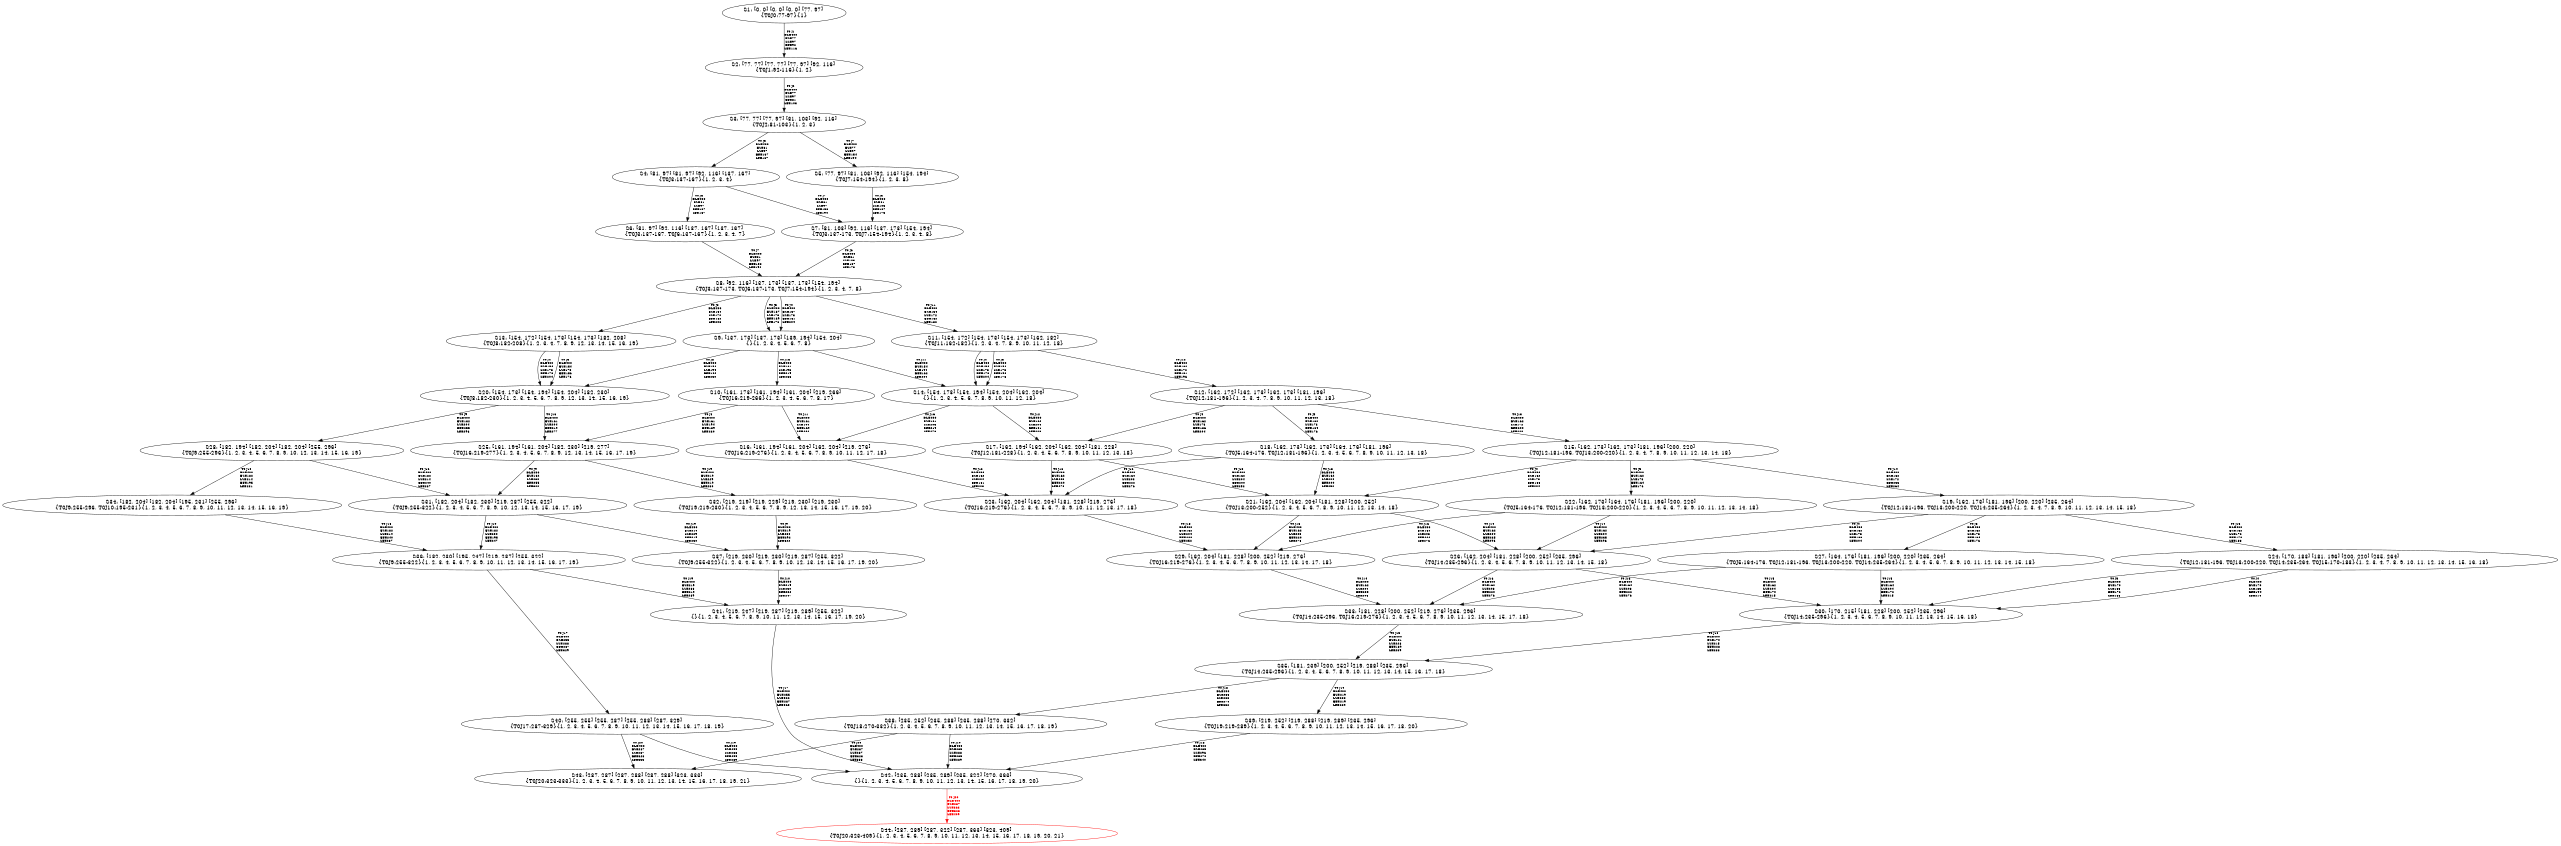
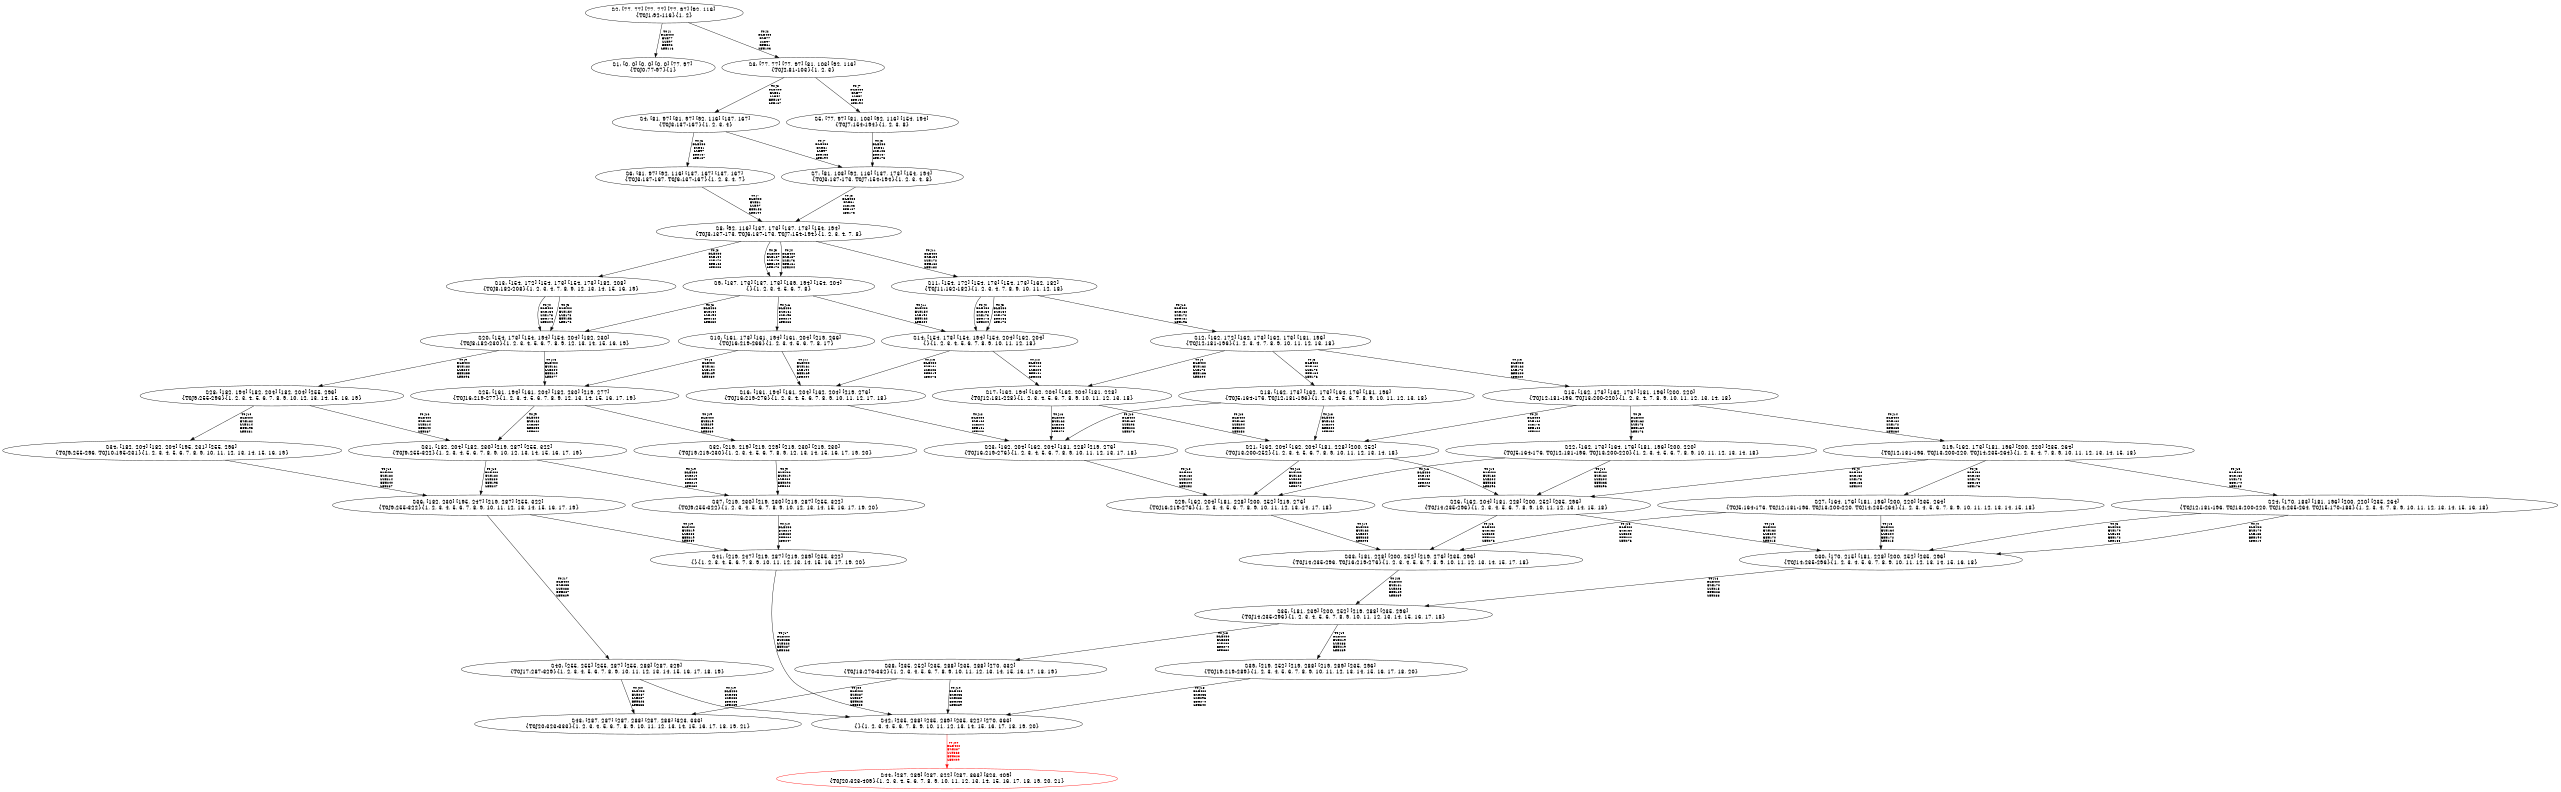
  digraph {
    edge [fontsize=8]
    n1 [label="S1: [0, 0] [0, 0] [0, 0] [77, 97] \n{T0J0:77-97}{1}"]
    n2 [label="S2: [77, 77] [77, 77] [77, 97] [92, 116] \n{T0J1:92-116}{1, 2}"]
    n3 [label="S3: [77, 77] [77, 97] [81, 103] [92, 116] \n{T0J2:81-103}{1, 2, 3}"]
    n4 [label="S4: [81, 97] [81, 97] [92, 116] [137, 167] \n{T0J3:137-167}{1, 2, 3, 4}"]
    n5 [label="S5: [77, 97] [81, 103] [92, 116] [154, 194] \n{T0J7:154-194}{1, 2, 3, 8}"]
    n6 [label="S6: [81, 97] [92, 116] [137, 167] [137, 167] \n{T0J3:137-167, T0J6:137-167}{1, 2, 3, 4, 7}"]
    n7 [label="S7: [81, 103] [92, 116] [137, 173] [154, 194] \n{T0J3:137-173, T0J7:154-194}{1, 2, 3, 4, 8}"]
    n8 [label="S8: [92, 116] [137, 173] [137, 173] [154, 194] \n{T0J3:137-173, T0J6:137-173, T0J7:154-194}{1, 2, 3, 4, 7, 8}"]
    n9 [label="S9: [137, 173] [137, 173] [139, 194] [154, 204] \n{}{1, 2, 3, 4, 5, 6, 7, 8}"]
    n10 [label="S11: [154, 172] [154, 173] [154, 173] [162, 182] \n{T0J11:162-182}{1, 2, 3, 4, 7, 8, 9, 10, 11, 12, 18}"]
    n11 [label="S13: [154, 172] [154, 173] [154, 173] [182, 208] \n{T0J8:182-208}{1, 2, 3, 4, 7, 8, 9, 12, 13, 14, 15, 16, 19}"]
    n12 [label="S10: [161, 173] [161, 194] [161, 204] [219, 266] \n{T0J16:219-266}{1, 2, 3, 4, 5, 6, 7, 8, 17}"]
    n13 [label="S14: [154, 173] [154, 194] [154, 204] [162, 204] \n{}{1, 2, 3, 4, 5, 6, 7, 8, 9, 10, 11, 12, 18}"]
    n14 [label="S20: [154, 173] [154, 194] [154, 204] [182, 230] \n{T0J8:182-230}{1, 2, 3, 4, 5, 6, 7, 8, 9, 12, 13, 14, 15, 16, 19}"]
    n15 [label="S12: [162, 172] [162, 173] [162, 173] [181, 196] \n{T0J12:181-196}{1, 2, 3, 4, 7, 8, 9, 10, 11, 12, 13, 18}"]
    n16 [label="S16: [161, 194] [161, 204] [162, 204] [219, 276] \n{T0J16:219-276}{1, 2, 3, 4, 5, 6, 7, 8, 9, 10, 11, 12, 17, 18}"]
    n17 [label="S25: [161, 194] [161, 204] [182, 230] [219, 277] \n{T0J16:219-277}{1, 2, 3, 4, 5, 6, 7, 8, 9, 12, 13, 14, 15, 16, 17, 19}"]
    n18 [label="S17: [162, 194] [162, 204] [162, 204] [181, 228] \n{T0J12:181-228}{1, 2, 3, 4, 5, 6, 7, 8, 9, 10, 11, 12, 13, 18}"]
    n19 [label="S28: [182, 194] [182, 204] [182, 204] [255, 296] \n{T0J9:255-296}{1, 2, 3, 4, 5, 6, 7, 8, 9, 10, 12, 13, 14, 15, 16, 19}"]
    n20 [label="S23: [162, 204] [162, 204] [181, 228] [219, 276] \n{T0J16:219-276}{1, 2, 3, 4, 5, 6, 7, 8, 9, 10, 11, 12, 13, 17, 18}"]
    n21 [label="S31: [182, 204] [182, 230] [219, 287] [255, 322] \n{T0J9:255-322}{1, 2, 3, 4, 5, 6, 7, 8, 9, 10, 12, 13, 14, 15, 16, 17, 19}"]
    n22 [label="S32: [219, 219] [219, 229] [219, 230] [219, 230] \n{T0J19:219-230}{1, 2, 3, 4, 5, 6, 7, 8, 9, 12, 13, 14, 15, 16, 17, 19, 20}"]
    n23 [label="S15: [162, 173] [162, 173] [181, 196] [200, 220] \n{T0J12:181-196, T0J13:200-220}{1, 2, 3, 4, 7, 8, 9, 10, 11, 12, 13, 14, 18}"]
    n24 [label="S18: [162, 173] [162, 173] [164, 176] [181, 196] \n{T0J5:164-176, T0J12:181-196}{1, 2, 3, 4, 5, 6, 7, 8, 9, 10, 11, 12, 13, 18}"]
    n25 [label="S19: [162, 173] [181, 196] [200, 220] [235, 264] \n{T0J12:181-196, T0J13:200-220, T0J14:235-264}{1, 2, 3, 4, 7, 8, 9, 10, 11, 12, 13, 14, 15, 18}"]
    n26 [label="S21: [162, 204] [162, 204] [181, 228] [200, 252] \n{T0J13:200-252}{1, 2, 3, 4, 5, 6, 7, 8, 9, 10, 11, 12, 13, 14, 18}"]
    n27 [label="S22: [162, 173] [164, 176] [181, 196] [200, 220] \n{T0J5:164-176, T0J12:181-196, T0J13:200-220}{1, 2, 3, 4, 5, 6, 7, 8, 9, 10, 11, 12, 13, 14, 18}"]
    n28 [label="S24: [170, 183] [181, 196] [200, 220] [235, 264] \n{T0J12:181-196, T0J13:200-220, T0J14:235-264, T0J15:170-183}{1, 2, 3, 4, 7, 8, 9, 10, 11, 12, 13, 14, 15, 16, 18}"]
    n29 [label="S26: [162, 204] [181, 228] [200, 252] [235, 296] \n{T0J14:235-296}{1, 2, 3, 4, 5, 6, 7, 8, 9, 10, 11, 12, 13, 14, 15, 18}"]
    n30 [label="S27: [164, 176] [181, 196] [200, 220] [235, 264] \n{T0J5:164-176, T0J12:181-196, T0J13:200-220, T0J14:235-264}{1, 2, 3, 4, 5, 6, 7, 8, 9, 10, 11, 12, 13, 14, 15, 18}"]
    n31 [label="S29: [162, 204] [181, 228] [200, 252] [219, 276] \n{T0J16:219-276}{1, 2, 3, 4, 5, 6, 7, 8, 9, 10, 11, 12, 13, 14, 17, 18}"]
    n32 [label="S30: [170, 215] [181, 228] [200, 252] [235, 296] \n{T0J14:235-296}{1, 2, 3, 4, 5, 6, 7, 8, 9, 10, 11, 12, 13, 14, 15, 16, 18}"]
    n33 [label="S33: [181, 228] [200, 252] [219, 276] [235, 296] \n{T0J14:235-296, T0J16:219-276}{1, 2, 3, 4, 5, 6, 7, 8, 9, 10, 11, 12, 13, 14, 15, 17, 18}"]
    n34 [label="S34: [182, 204] [182, 204] [195, 231] [255, 296] \n{T0J9:255-296, T0J10:195-231}{1, 2, 3, 4, 5, 6, 7, 8, 9, 10, 11, 12, 13, 14, 15, 16, 19}"]
    n35 [label="S35: [181, 239] [200, 252] [219, 288] [235, 296] \n{T0J14:235-296}{1, 2, 3, 4, 5, 6, 7, 8, 9, 10, 11, 12, 13, 14, 15, 16, 17, 18}"]
    n36 [label="S36: [182, 230] [195, 247] [219, 287] [255, 322] \n{T0J9:255-322}{1, 2, 3, 4, 5, 6, 7, 8, 9, 10, 11, 12, 13, 14, 15, 16, 17, 19}"]
    n37 [label="S37: [219, 230] [219, 230] [219, 287] [255, 322] \n{T0J9:255-322}{1, 2, 3, 4, 5, 6, 7, 8, 9, 10, 12, 13, 14, 15, 16, 17, 19, 20}"]
    n38 [label="S38: [235, 252] [235, 288] [235, 288] [270, 332] \n{T0J18:270-332}{1, 2, 3, 4, 5, 6, 7, 8, 9, 10, 11, 12, 13, 14, 15, 16, 17, 18, 19}"]
    n39 [label="S39: [219, 252] [219, 288] [219, 289] [235, 296] \n{T0J19:219-289}{1, 2, 3, 4, 5, 6, 7, 8, 9, 10, 11, 12, 13, 14, 15, 16, 17, 18, 20}"]
    n40 [label="S40: [255, 255] [255, 287] [255, 288] [287, 329] \n{T0J17:287-329}{1, 2, 3, 4, 5, 6, 7, 8, 9, 10, 11, 12, 13, 14, 15, 16, 17, 18, 19}"]
    n41 [label="S41: [219, 247] [219, 287] [219, 289] [255, 322] \n{}{1, 2, 3, 4, 5, 6, 7, 8, 9, 10, 11, 12, 13, 14, 15, 16, 17, 19, 20}"]
    n42 [label="S42: [235, 288] [235, 289] [235, 322] [270, 363] \n{}{1, 2, 3, 4, 5, 6, 7, 8, 9, 10, 11, 12, 13, 14, 15, 16, 17, 18, 19, 20}"]
    n43 [label="S43: [287, 287] [287, 288] [287, 288] [323, 333] \n{T0J20:323-333}{1, 2, 3, 4, 5, 6, 7, 8, 9, 10, 11, 12, 13, 14, 15, 16, 17, 18, 19, 21}"]
    n44 [color=Red label="S44: [287, 289] [287, 322] [287, 363] [323, 409] \n{T0J20:323-409}{1, 2, 3, 4, 5, 6, 7, 8, 9, 10, 11, 12, 13, 14, 15, 16, 17, 18, 19, 20, 21}"]
-   n1 -> n2 [label="T0 J1\nDL=400\nES=77\nLS=97\nEF=92\nLF=116"]
+   n2 -> n1 [label="T0 J1\nDL=400\nES=77\nLS=97\nEF=92\nLF=116"]
    n2 -> n3 [label="T0 J2\nDL=400\nES=77\nLS=97\nEF=81\nLF=103"]
    n3 -> n4 [label="T0 J3\nDL=400\nES=81\nLS=97\nEF=137\nLF=167"]
    n3 -> n5 [label="T0 J7\nDL=400\nES=77\nLS=97\nEF=154\nLF=194"]
    n4 -> n6 [label="T0 J6\nDL=400\nES=81\nLS=97\nEF=137\nLF=167"]
    n4 -> n7 [label="T0 J7\nDL=400\nES=81\nLS=97\nEF=158\nLF=194"]
    n5 -> n7 [label="T0 J3\nDL=400\nES=81\nLS=103\nEF=137\nLF=173"]
    n6 -> n8 [label="T0 J7\nDL=400\nES=81\nLS=97\nEF=158\nLF=194"]
    n7 -> n8 [label="T0 J6\nDL=400\nES=81\nLS=103\nEF=137\nLF=173"]
    n8 -> n9 [label="T0 J4\nDL=400\nES=137\nLS=173\nEF=161\nLF=204"]
    n8 -> n9 [label="T0 J5\nDL=400\nES=137\nLS=173\nEF=139\nLF=176"]
    n8 -> n10 [label="T0 J11\nDL=400\nES=154\nLS=172\nEF=162\nLF=182"]
    n8 -> n11 [label="T0 J8\nDL=400\nES=154\nLS=172\nEF=182\nLF=208"]
    n9 -> n12 [label="T0 J16\nDL=400\nES=161\nLS=193\nEF=219\nLF=266"]
    n9 -> n13 [label="T0 J11\nDL=400\nES=154\nLS=194\nEF=162\nLF=204"]
    n9 -> n14 [label="T0 J8\nDL=400\nES=154\nLS=194\nEF=182\nLF=230"]
    n10 -> n13 [label="T0 J4\nDL=400\nES=154\nLS=173\nEF=178\nLF=204"]
    n10 -> n13 [label="T0 J5\nDL=400\nES=154\nLS=173\nEF=156\nLF=176"]
    n10 -> n15 [label="T0 J12\nDL=400\nES=162\nLS=172\nEF=181\nLF=196"]
    n11 -> n14 [label="T0 J4\nDL=400\nES=154\nLS=173\nEF=178\nLF=204"]
    n11 -> n14 [label="T0 J5\nDL=400\nES=154\nLS=173\nEF=156\nLF=176"]
    n12 -> n16 [label="T0 J11\nDL=400\nES=161\nLS=194\nEF=169\nLF=204"]
    n12 -> n17 [label="T0 J8\nDL=400\nES=161\nLS=194\nEF=189\nLF=230"]
    n13 -> n16 [label="T0 J16\nDL=400\nES=161\nLS=203\nEF=219\nLF=276"]
    n13 -> n18 [label="T0 J12\nDL=400\nES=162\nLS=204\nEF=181\nLF=228"]
    n14 -> n17 [label="T0 J16\nDL=400\nES=161\nLS=204\nEF=219\nLF=277"]
    n14 -> n19 [label="T0 J9\nDL=400\nES=182\nLS=204\nEF=255\nLF=296"]
    n15 -> n18 [label="T0 J4\nDL=400\nES=162\nLS=173\nEF=186\nLF=204"]
    n15 -> n23 [label="T0 J13\nDL=400\nES=162\nLS=172\nEF=200\nLF=220"]
    n15 -> n24 [label="T0 J5\nDL=400\nES=162\nLS=173\nEF=164\nLF=176"]
    n16 -> n20 [label="T0 J12\nDL=400\nES=162\nLS=204\nEF=181\nLF=228"]
    n17 -> n21 [label="T0 J9\nDL=400\nES=182\nLS=230\nEF=255\nLF=322"]
    n17 -> n22 [label="T0 J19\nDL=400\nES=219\nLS=229\nEF=219\nLF=230"]
    n18 -> n20 [label="T0 J16\nDL=400\nES=162\nLS=203\nEF=220\nLF=276"]
    n18 -> n26 [label="T0 J13\nDL=400\nES=162\nLS=204\nEF=200\nLF=252"]
    n19 -> n21 [label="T0 J16\nDL=400\nES=182\nLS=214\nEF=240\nLF=287"]
    n19 -> n34 [label="T0 J10\nDL=400\nES=182\nLS=214\nEF=195\nLF=231"]
    n20 -> n31 [label="T0 J13\nDL=400\nES=162\nLS=204\nEF=200\nLF=252"]
    n21 -> n36 [label="T0 J10\nDL=400\nES=182\nLS=230\nEF=195\nLF=247"]
    n21 -> n37 [label="T0 J19\nDL=400\nES=219\nLS=229\nEF=219\nLF=230"]
    n22 -> n37 [label="T0 J9\nDL=400\nES=219\nLS=230\nEF=292\nLF=322"]
    n23 -> n25 [label="T0 J14\nDL=400\nES=162\nLS=172\nEF=235\nLF=264"]
    n23 -> n26 [label="T0 J4\nDL=400\nES=162\nLS=173\nEF=186\nLF=204"]
    n23 -> n27 [label="T0 J5\nDL=400\nES=162\nLS=173\nEF=164\nLF=176"]
    n24 -> n20 [label="T0 J16\nDL=400\nES=164\nLS=203\nEF=222\nLF=276"]
    n24 -> n26 [label="T0 J13\nDL=400\nES=162\nLS=204\nEF=200\nLF=252"]
    n25 -> n28 [label="T0 J15\nDL=400\nES=162\nLS=172\nEF=170\nLF=183"]
    n25 -> n29 [label="T0 J4\nDL=400\nES=162\nLS=173\nEF=186\nLF=204"]
    n25 -> n30 [label="T0 J5\nDL=400\nES=162\nLS=173\nEF=164\nLF=176"]
    n26 -> n29 [label="T0 J14\nDL=400\nES=162\nLS=204\nEF=235\nLF=296"]
    n26 -> n31 [label="T0 J16\nDL=400\nES=162\nLS=203\nEF=220\nLF=276"]
    n27 -> n29 [label="T0 J14\nDL=400\nES=162\nLS=204\nEF=235\nLF=296"]
    n27 -> n31 [label="T0 J16\nDL=400\nES=164\nLS=203\nEF=222\nLF=276"]
    n28 -> n32 [label="T0 J4\nDL=400\nES=170\nLS=183\nEF=194\nLF=214"]
    n28 -> n32 [label="T0 J5\nDL=400\nES=170\nLS=183\nEF=172\nLF=186"]
    n29 -> n32 [label="T0 J15\nDL=400\nES=162\nLS=204\nEF=170\nLF=215"]
    n29 -> n33 [label="T0 J16\nDL=400\nES=162\nLS=203\nEF=220\nLF=276"]
    n30 -> n32 [label="T0 J15\nDL=400\nES=164\nLS=204\nEF=172\nLF=215"]
    n30 -> n33 [label="T0 J16\nDL=400\nES=164\nLS=203\nEF=222\nLF=276"]
    n31 -> n33 [label="T0 J14\nDL=400\nES=162\nLS=204\nEF=235\nLF=296"]
    n32 -> n35 [label="T0 J16\nDL=400\nES=170\nLS=215\nEF=228\nLF=288"]
    n33 -> n35 [label="T0 J15\nDL=400\nES=181\nLS=228\nEF=189\nLF=239"]
    n34 -> n36 [label="T0 J16\nDL=400\nES=182\nLS=214\nEF=240\nLF=287"]
    n35 -> n38 [label="T0 J18\nDL=400\nES=235\nLS=288\nEF=270\nLF=332"]
    n35 -> n39 [label="T0 J19\nDL=400\nES=219\nLS=288\nEF=219\nLF=289"]
    n36 -> n40 [label="T0 J17\nDL=400\nES=255\nLS=288\nEF=287\nLF=329"]
    n36 -> n41 [label="T0 J19\nDL=400\nES=219\nLS=288\nEF=219\nLF=289"]
    n37 -> n41 [label="T0 J10\nDL=400\nES=219\nLS=230\nEF=232\nLF=247"]
    n38 -> n42 [label="T0 J19\nDL=400\nES=235\nLS=288\nEF=235\nLF=289"]
    n38 -> n43 [label="T0 J20\nDL=400\nES=287\nLS=287\nEF=323\nLF=333"]
    n39 -> n42 [label="T0 J18\nDL=400\nES=235\nLS=296\nEF=270\nLF=340"]
    n40 -> n42 [label="T0 J19\nDL=400\nES=255\nLS=288\nEF=255\nLF=289"]
    n40 -> n43 [label="T0 J20\nDL=400\nES=287\nLS=287\nEF=323\nLF=333"]
    n41 -> n42 [label="T0 J17\nDL=400\nES=255\nLS=322\nEF=287\nLF=363"]
    n42 -> n44 [color=Red fontcolor=Red label="T0 J20\nDL=400\nES=287\nLS=363\nEF=323\nLF=409"]
  }
